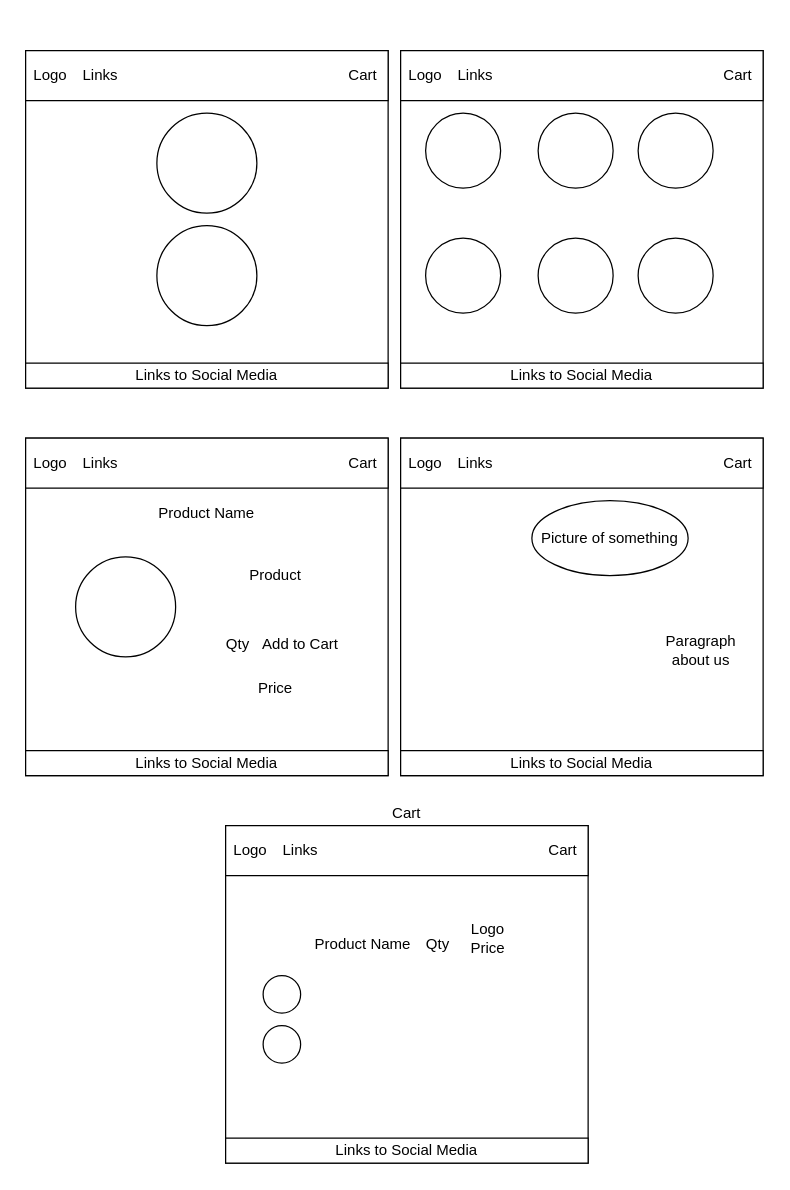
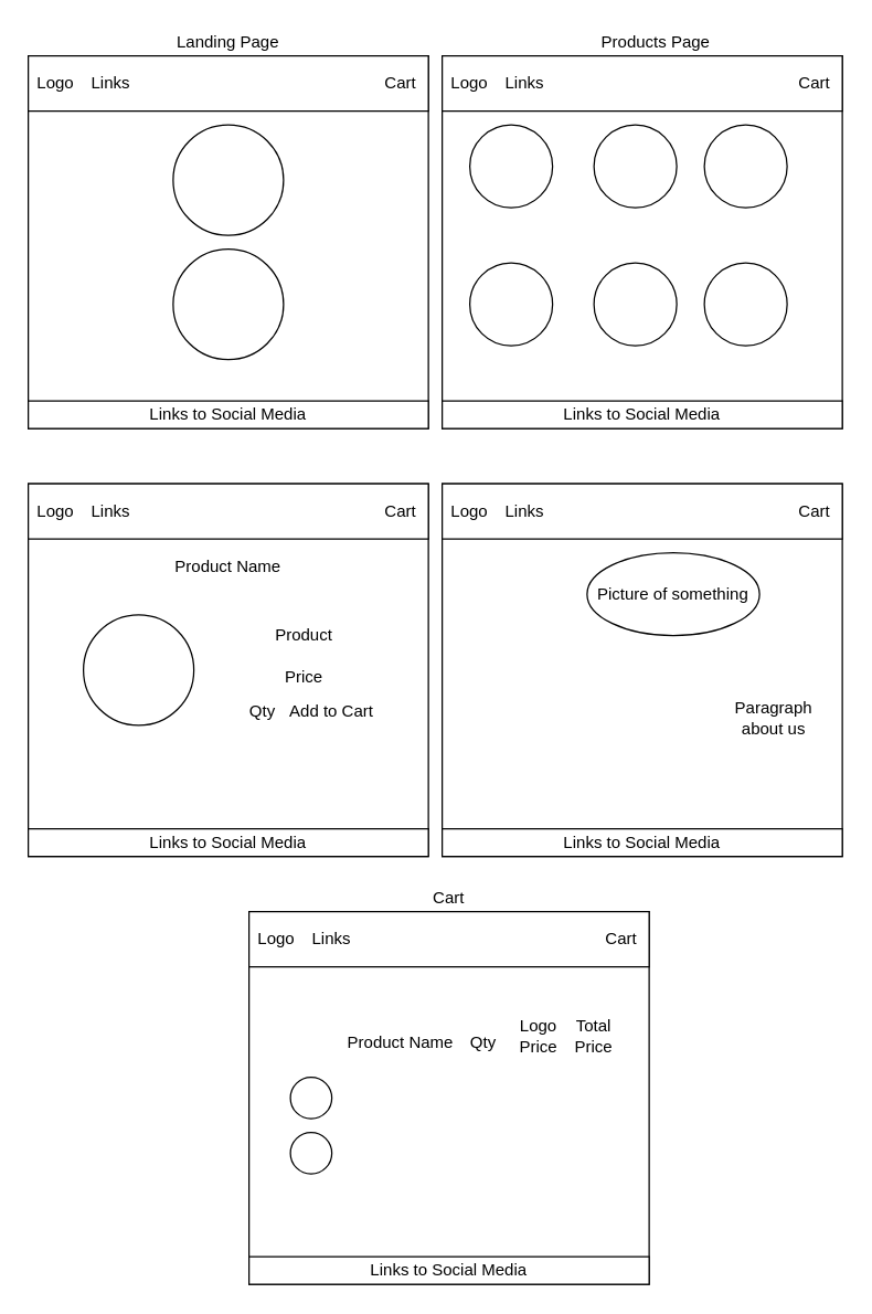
  <mxCell id="0" />
  <mxCell id="1" parent="0" />
  <mxCell id="2" value="" style="group" vertex="1" connectable="0" parent="1"><mxGeometry x="20" y="20" width="290" height="290" as="geometry" /></mxCell>
+ <mxCell id="3" value="Landing Page" style="text;html=1;strokeColor=none;fillColor=none;align=center;verticalAlign=middle;whiteSpace=wrap;rounded=0;" vertex="1" parent="2"><mxGeometry x="100" width="90" height="20" as="geometry" /></mxCell>
  <mxCell id="4" value="" style="group" vertex="1" connectable="0" parent="2"><mxGeometry y="20" width="290" height="270" as="geometry" /></mxCell>
  <mxCell id="5" value="" style="rounded=0;whiteSpace=wrap;html=1;" vertex="1" parent="4"><mxGeometry width="290" height="270" as="geometry" /></mxCell>
  <mxCell id="6" value="" style="rounded=0;whiteSpace=wrap;html=1;" vertex="1" parent="4"><mxGeometry width="290" height="40" as="geometry" /></mxCell>
  <mxCell id="7" value="Logo" style="text;html=1;strokeColor=none;fillColor=none;align=center;verticalAlign=middle;whiteSpace=wrap;rounded=0;" vertex="1" parent="4"><mxGeometry y="10" width="40" height="20" as="geometry" /></mxCell>
  <mxCell id="8" value="Links" style="text;html=1;strokeColor=none;fillColor=none;align=center;verticalAlign=middle;whiteSpace=wrap;rounded=0;" vertex="1" parent="4"><mxGeometry x="40" y="10" width="40" height="20" as="geometry" /></mxCell>
  <mxCell id="9" value="Cart" style="text;html=1;strokeColor=none;fillColor=none;align=center;verticalAlign=middle;whiteSpace=wrap;rounded=0;" vertex="1" parent="4"><mxGeometry x="250" y="10" width="40" height="20" as="geometry" /></mxCell>
  <mxCell id="10" value="" style="ellipse;whiteSpace=wrap;html=1;aspect=fixed;" vertex="1" parent="4"><mxGeometry x="105" y="50" width="80" height="80" as="geometry" /></mxCell>
  <mxCell id="11" value="" style="ellipse;whiteSpace=wrap;html=1;aspect=fixed;" vertex="1" parent="4"><mxGeometry x="105" y="140" width="80" height="80" as="geometry" /></mxCell>
  <mxCell id="12" value="" style="rounded=0;whiteSpace=wrap;html=1;" vertex="1" parent="4"><mxGeometry y="250" width="290" height="20" as="geometry" /></mxCell>
  <mxCell id="13" value="Links to Social Media" style="text;html=1;strokeColor=none;fillColor=none;align=center;verticalAlign=middle;whiteSpace=wrap;rounded=0;" vertex="1" parent="4"><mxGeometry x="70" y="250" width="150" height="20" as="geometry" /></mxCell>
  <mxCell id="14" value="" style="group" vertex="1" connectable="0" parent="1"><mxGeometry x="320" y="20" width="290" height="290" as="geometry" /></mxCell>
+ <mxCell id="15" value="Products Page" style="text;html=1;strokeColor=none;fillColor=none;align=center;verticalAlign=middle;whiteSpace=wrap;rounded=0;" vertex="1" parent="14"><mxGeometry x="110" width="90" height="20" as="geometry" /></mxCell>
  <mxCell id="16" value="" style="group" vertex="1" connectable="0" parent="14"><mxGeometry y="20" width="290" height="270" as="geometry" /></mxCell>
  <mxCell id="17" value="" style="rounded=0;whiteSpace=wrap;html=1;" vertex="1" parent="16"><mxGeometry width="290" height="270" as="geometry" /></mxCell>
  <mxCell id="18" value="" style="rounded=0;whiteSpace=wrap;html=1;" vertex="1" parent="16"><mxGeometry width="290" height="40" as="geometry" /></mxCell>
  <mxCell id="19" value="Logo" style="text;html=1;strokeColor=none;fillColor=none;align=center;verticalAlign=middle;whiteSpace=wrap;rounded=0;" vertex="1" parent="16"><mxGeometry y="10" width="40" height="20" as="geometry" /></mxCell>
  <mxCell id="20" value="Links" style="text;html=1;strokeColor=none;fillColor=none;align=center;verticalAlign=middle;whiteSpace=wrap;rounded=0;" vertex="1" parent="16"><mxGeometry x="40" y="10" width="40" height="20" as="geometry" /></mxCell>
  <mxCell id="21" value="Cart" style="text;html=1;strokeColor=none;fillColor=none;align=center;verticalAlign=middle;whiteSpace=wrap;rounded=0;" vertex="1" parent="16"><mxGeometry x="250" y="10" width="40" height="20" as="geometry" /></mxCell>
  <mxCell id="22" value="" style="ellipse;whiteSpace=wrap;html=1;aspect=fixed;" vertex="1" parent="16"><mxGeometry x="20" y="50" width="60" height="60" as="geometry" /></mxCell>
  <mxCell id="23" value="" style="ellipse;whiteSpace=wrap;html=1;aspect=fixed;" vertex="1" parent="16"><mxGeometry x="110" y="50" width="60" height="60" as="geometry" /></mxCell>
  <mxCell id="24" value="" style="rounded=0;whiteSpace=wrap;html=1;" vertex="1" parent="16"><mxGeometry y="250" width="290" height="20" as="geometry" /></mxCell>
  <mxCell id="25" value="Links to Social Media" style="text;html=1;strokeColor=none;fillColor=none;align=center;verticalAlign=middle;whiteSpace=wrap;rounded=0;" vertex="1" parent="16"><mxGeometry x="70" y="250" width="150" height="20" as="geometry" /></mxCell>
  <mxCell id="26" value="" style="ellipse;whiteSpace=wrap;html=1;aspect=fixed;" vertex="1" parent="16"><mxGeometry x="190" y="50" width="60" height="60" as="geometry" /></mxCell>
  <mxCell id="27" value="" style="ellipse;whiteSpace=wrap;html=1;aspect=fixed;" vertex="1" parent="16"><mxGeometry x="20" y="150" width="60" height="60" as="geometry" /></mxCell>
  <mxCell id="28" value="" style="ellipse;whiteSpace=wrap;html=1;aspect=fixed;" vertex="1" parent="16"><mxGeometry x="110" y="150" width="60" height="60" as="geometry" /></mxCell>
  <mxCell id="29" value="" style="ellipse;whiteSpace=wrap;html=1;aspect=fixed;" vertex="1" parent="16"><mxGeometry x="190" y="150" width="60" height="60" as="geometry" /></mxCell>
  <mxCell id="30" value="" style="group" vertex="1" connectable="0" parent="1"><mxGeometry x="20" y="330" width="290" height="290" as="geometry" /></mxCell>
  <mxCell id="31" value="" style="rounded=0;whiteSpace=wrap;html=1;" vertex="1" parent="30"><mxGeometry y="20" width="290" height="270" as="geometry" /></mxCell>
  <mxCell id="32" value="" style="rounded=0;whiteSpace=wrap;html=1;" vertex="1" parent="30"><mxGeometry y="20" width="290" height="40" as="geometry" /></mxCell>
  <mxCell id="33" value="Logo" style="text;html=1;strokeColor=none;fillColor=none;align=center;verticalAlign=middle;whiteSpace=wrap;rounded=0;" vertex="1" parent="30"><mxGeometry y="30" width="40" height="20" as="geometry" /></mxCell>
  <mxCell id="34" value="Links" style="text;html=1;strokeColor=none;fillColor=none;align=center;verticalAlign=middle;whiteSpace=wrap;rounded=0;" vertex="1" parent="30"><mxGeometry x="40" y="30" width="40" height="20" as="geometry" /></mxCell>
  <mxCell id="35" value="Cart" style="text;html=1;strokeColor=none;fillColor=none;align=center;verticalAlign=middle;whiteSpace=wrap;rounded=0;" vertex="1" parent="30"><mxGeometry x="250" y="30" width="40" height="20" as="geometry" /></mxCell>
  <mxCell id="36" value="" style="ellipse;whiteSpace=wrap;html=1;aspect=fixed;" vertex="1" parent="30"><mxGeometry x="40" y="115" width="80" height="80" as="geometry" /></mxCell>
  <mxCell id="37" value="" style="rounded=0;whiteSpace=wrap;html=1;" vertex="1" parent="30"><mxGeometry y="270" width="290" height="20" as="geometry" /></mxCell>
  <mxCell id="38" value="Links to Social Media" style="text;html=1;strokeColor=none;fillColor=none;align=center;verticalAlign=middle;whiteSpace=wrap;rounded=0;" vertex="1" parent="30"><mxGeometry x="70" y="270" width="150" height="20" as="geometry" /></mxCell>
  <mxCell id="39" value="Product Name" style="text;html=1;strokeColor=none;fillColor=none;align=center;verticalAlign=middle;whiteSpace=wrap;rounded=0;" vertex="1" parent="30"><mxGeometry x="100" y="70" width="90" height="20" as="geometry" /></mxCell>
  <mxCell id="40" value="Product" style="text;html=1;strokeColor=none;fillColor=none;align=center;verticalAlign=middle;whiteSpace=wrap;rounded=0;" vertex="1" parent="30"><mxGeometry x="160" y="120" width="80" height="20" as="geometry" /></mxCell>
- <mxCell id="41" value="Price" style="text;html=1;strokeColor=none;fillColor=none;align=center;verticalAlign=middle;whiteSpace=wrap;rounded=0;" vertex="1" parent="30"><mxGeometry x="180" y="210" width="40" height="20" as="geometry" /></mxCell>
+ <mxCell id="41" value="Price" style="text;html=1;strokeColor=none;fillColor=none;align=center;verticalAlign=middle;whiteSpace=wrap;rounded=0;" vertex="1" parent="30"><mxGeometry x="180" y="150" width="40" height="20" as="geometry" /></mxCell>
  <mxCell id="42" value="Qty" style="text;html=1;strokeColor=none;fillColor=none;align=center;verticalAlign=middle;whiteSpace=wrap;rounded=0;" vertex="1" parent="30"><mxGeometry x="150" y="175" width="40" height="20" as="geometry" /></mxCell>
  <mxCell id="43" value="Add to Cart" style="text;html=1;strokeColor=none;fillColor=none;align=center;verticalAlign=middle;whiteSpace=wrap;rounded=0;" vertex="1" parent="30"><mxGeometry x="180" y="175" width="80" height="20" as="geometry" /></mxCell>
  <mxCell id="44" value="" style="group" vertex="1" connectable="0" parent="1"><mxGeometry x="320" y="330" width="290" height="290" as="geometry" /></mxCell>
  <mxCell id="45" value="" style="group" vertex="1" connectable="0" parent="44"><mxGeometry y="20" width="290" height="270" as="geometry" /></mxCell>
  <mxCell id="46" value="" style="rounded=0;whiteSpace=wrap;html=1;" vertex="1" parent="45"><mxGeometry width="290" height="270" as="geometry" /></mxCell>
  <mxCell id="47" value="" style="rounded=0;whiteSpace=wrap;html=1;" vertex="1" parent="45"><mxGeometry width="290" height="40" as="geometry" /></mxCell>
  <mxCell id="48" value="Logo" style="text;html=1;strokeColor=none;fillColor=none;align=center;verticalAlign=middle;whiteSpace=wrap;rounded=0;" vertex="1" parent="45"><mxGeometry y="10" width="40" height="20" as="geometry" /></mxCell>
  <mxCell id="49" value="Links" style="text;html=1;strokeColor=none;fillColor=none;align=center;verticalAlign=middle;whiteSpace=wrap;rounded=0;" vertex="1" parent="45"><mxGeometry x="40" y="10" width="40" height="20" as="geometry" /></mxCell>
  <mxCell id="50" value="Cart" style="text;html=1;strokeColor=none;fillColor=none;align=center;verticalAlign=middle;whiteSpace=wrap;rounded=0;" vertex="1" parent="45"><mxGeometry x="250" y="10" width="40" height="20" as="geometry" /></mxCell>
  <mxCell id="51" value="Picture of something" style="ellipse;whiteSpace=wrap;html=1;aspect=fixed;" vertex="1" parent="45"><mxGeometry x="105" y="50" width="125" height="60" as="geometry" /></mxCell>
  <mxCell id="52" value="" style="rounded=0;whiteSpace=wrap;html=1;" vertex="1" parent="45"><mxGeometry y="250" width="290" height="20" as="geometry" /></mxCell>
  <mxCell id="53" value="Links to Social Media" style="text;html=1;strokeColor=none;fillColor=none;align=center;verticalAlign=middle;whiteSpace=wrap;rounded=0;" vertex="1" parent="45"><mxGeometry x="70" y="250" width="150" height="20" as="geometry" /></mxCell>
  <mxCell id="54" value="Paragraph about us" style="text;html=1;strokeColor=none;fillColor=none;align=center;verticalAlign=middle;whiteSpace=wrap;rounded=0;" vertex="1" parent="45"><mxGeometry x="202.5" y="140" width="75" height="60" as="geometry" /></mxCell>
  <mxCell id="55" value="" style="group" vertex="1" connectable="0" parent="1"><mxGeometry x="180" y="640" width="290" height="290" as="geometry" /></mxCell>
  <mxCell id="56" value="Cart" style="text;html=1;strokeColor=none;fillColor=none;align=center;verticalAlign=middle;whiteSpace=wrap;rounded=0;" vertex="1" parent="55"><mxGeometry x="100" width="90" height="20" as="geometry" /></mxCell>
  <mxCell id="57" value="" style="rounded=0;whiteSpace=wrap;html=1;" vertex="1" parent="55"><mxGeometry y="20" width="290" height="270" as="geometry" /></mxCell>
  <mxCell id="58" value="" style="rounded=0;whiteSpace=wrap;html=1;" vertex="1" parent="55"><mxGeometry y="20" width="290" height="40" as="geometry" /></mxCell>
  <mxCell id="59" value="Logo" style="text;html=1;strokeColor=none;fillColor=none;align=center;verticalAlign=middle;whiteSpace=wrap;rounded=0;" vertex="1" parent="55"><mxGeometry y="30" width="40" height="20" as="geometry" /></mxCell>
  <mxCell id="60" value="Links" style="text;html=1;strokeColor=none;fillColor=none;align=center;verticalAlign=middle;whiteSpace=wrap;rounded=0;" vertex="1" parent="55"><mxGeometry x="40" y="30" width="40" height="20" as="geometry" /></mxCell>
  <mxCell id="61" value="Cart" style="text;html=1;strokeColor=none;fillColor=none;align=center;verticalAlign=middle;whiteSpace=wrap;rounded=0;" vertex="1" parent="55"><mxGeometry x="250" y="30" width="40" height="20" as="geometry" /></mxCell>
  <mxCell id="62" value="" style="rounded=0;whiteSpace=wrap;html=1;" vertex="1" parent="55"><mxGeometry y="270" width="290" height="20" as="geometry" /></mxCell>
  <mxCell id="63" value="Links to Social Media" style="text;html=1;strokeColor=none;fillColor=none;align=center;verticalAlign=middle;whiteSpace=wrap;rounded=0;" vertex="1" parent="55"><mxGeometry x="70" y="270" width="150" height="20" as="geometry" /></mxCell>
  <mxCell id="64" value="" style="ellipse;whiteSpace=wrap;html=1;aspect=fixed;" vertex="1" parent="55"><mxGeometry x="30" y="140" width="30" height="30" as="geometry" /></mxCell>
  <mxCell id="65" value="" style="ellipse;whiteSpace=wrap;html=1;aspect=fixed;" vertex="1" parent="55"><mxGeometry x="30" y="180" width="30" height="30" as="geometry" /></mxCell>
  <mxCell id="66" value="Product Name" style="text;html=1;strokeColor=none;fillColor=none;align=center;verticalAlign=middle;whiteSpace=wrap;rounded=0;" vertex="1" parent="55"><mxGeometry x="60" y="105" width="100" height="20" as="geometry" /></mxCell>
  <mxCell id="67" value="Qty" style="text;html=1;strokeColor=none;fillColor=none;align=center;verticalAlign=middle;whiteSpace=wrap;rounded=0;" vertex="1" parent="55"><mxGeometry x="150" y="105" width="40" height="20" as="geometry" /></mxCell>
  <mxCell id="68" value="Logo Price" style="text;html=1;strokeColor=none;fillColor=none;align=center;verticalAlign=middle;whiteSpace=wrap;rounded=0;" vertex="1" parent="55"><mxGeometry x="190" y="95" width="40" height="30" as="geometry" /></mxCell>
+ <mxCell id="69" value="Total Price" style="text;html=1;strokeColor=none;fillColor=none;align=center;verticalAlign=middle;whiteSpace=wrap;rounded=0;" vertex="1" parent="55"><mxGeometry x="230" y="95" width="40" height="30" as="geometry" /></mxCell>
